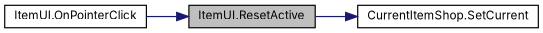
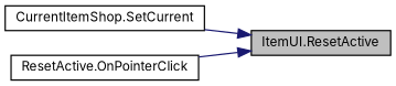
  digraph {
    fontname=Inter
    rankdir=RL
    node [color=black fontname=Inter fontsize=10 shape=record]
    edge [color=midnightblue dir=back fontname=Inter fontsize=10 labelfontname=Helvetica labelfontsize=10 style=solid]
    n1 [fillcolor=grey75 fontcolor=black height=0.2 label="ItemUI.ResetActive" style=filled width=0.4]
    n2 [height=0.2 label="CurrentItemShop.SetCurrent" width=0.4]
-   n3 [height=0.2 label="ItemUI.OnPointerClick" width=0.4]
-   n2 -> n1
+   n3 [height=0.2 label="ResetActive.OnPointerClick" width=0.4]
+   n1 -> n2
    n1 -> n3
  }
